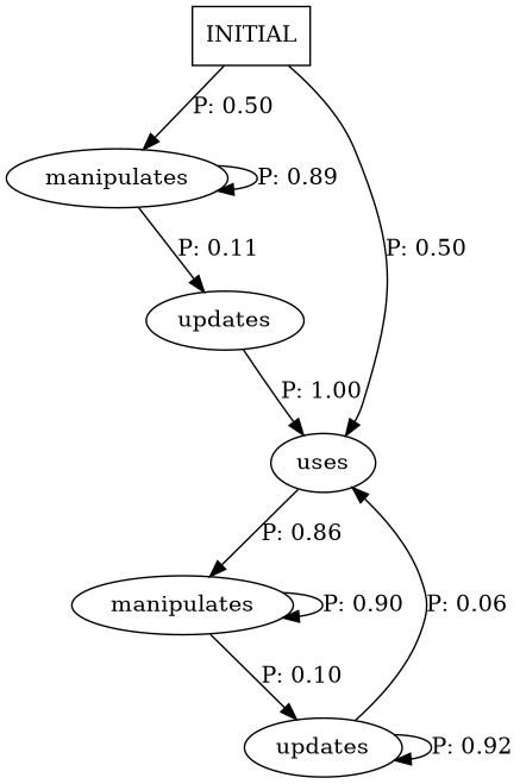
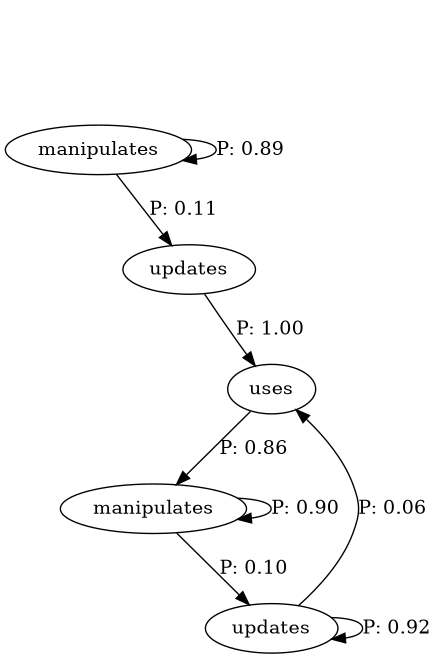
  digraph {
    n1 [label=manipulates]
    n2 [label=updates]
    n3 [label=uses]
    n4 [label=manipulates]
    n5 [label=updates]
-   n6 [label=INITIAL shape=box]
    n1 -> n1 [label="P: 0.89"]
    n1 -> n2 [label="P: 0.11"]
    n2 -> n3 [label="P: 1.00"]
    n3 -> n4 [label="P: 0.86"]
    n4 -> n4 [label="P: 0.90"]
    n4 -> n5 [label="P: 0.10"]
    n5 -> n3 [label="P: 0.06"]
    n5 -> n5 [label="P: 0.92"]
-   n6 -> n1 [label="P: 0.50"]
-   n6 -> n3 [label="P: 0.50"]
  }
